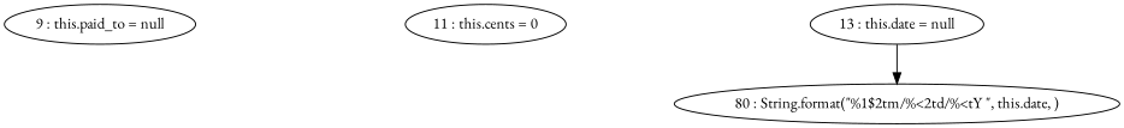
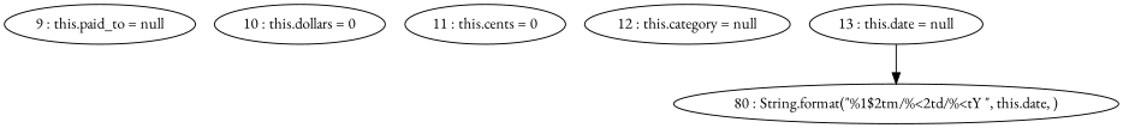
  digraph {
    fontname="EB Garamond"
    node [fontname="EB Garamond"]
    "9 : this.paid_to = null"
+   "10 : this.dollars = 0"
    "11 : this.cents = 0"
+   "12 : this.category = null"
    "13 : this.date = null"
    "80 : String.format(\"%1$2tm/%<2td/%<tY \", this.date, )"
    "13 : this.date = null" -> "80 : String.format(\"%1$2tm/%<2td/%<tY \", this.date, )" [fontname="EB Garamond"]
  }
